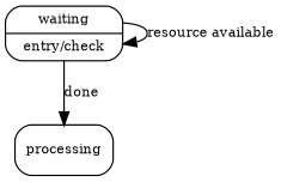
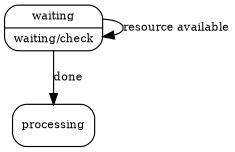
  digraph {
    node [fontsize=10 shape=Mrecord]
    edge [fontsize=10]
-   n1 [label="{ waiting | entry/check }"]
+   n1 [label="{ waiting | waiting/check }"]
    processing
    n1 -> n1 [label="resource available"]
    n1 -> processing [label=done]
  }
